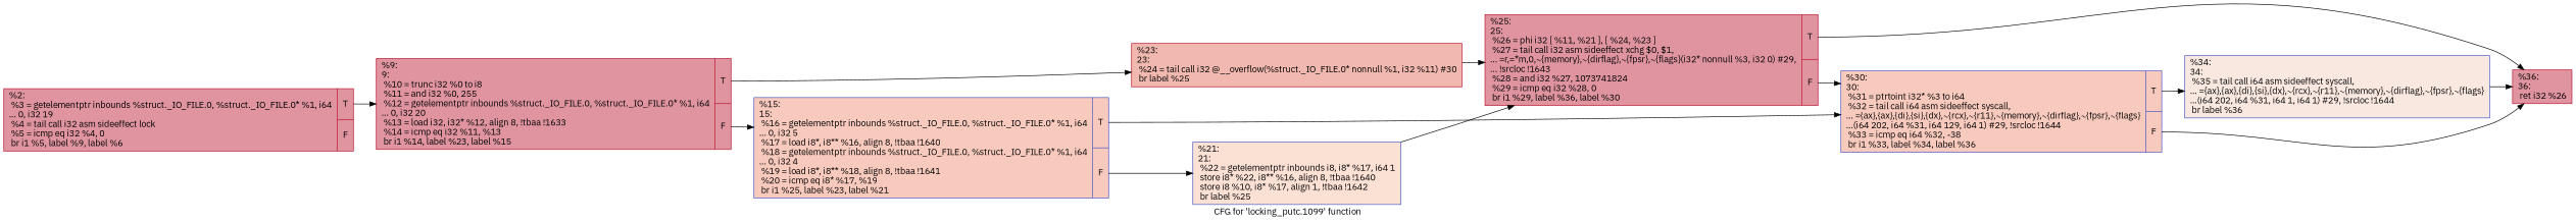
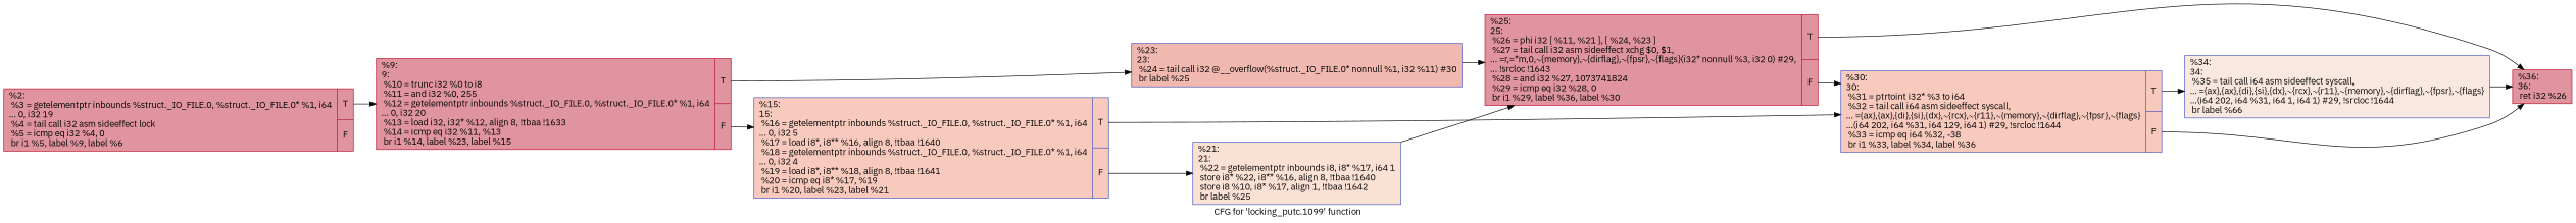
  digraph {
    fontname="IBM Plex Sans"
    label="CFG for 'locking_putc.1099' function"
    rankdir=LR
    node [color="#b70d28ff" fillcolor="#b70d2870" fontname="IBM Plex Sans" shape=record style=filled]
    edge [fontname="IBM Plex Sans" tailport=s0]
    n1 [label="{%2:\l  %3 = getelementptr inbounds %struct._IO_FILE.0, %struct._IO_FILE.0* %1, i64\l... 0, i32 19\l  %4 = tail call i32 asm sideeffect lock \l  %5 = icmp eq i32 %4, 0\l  br i1 %5, label %9, label %6\l|{<s0>T|<s1>F}}"]
    n2 [label="{%9:\l9:                                                \l  %10 = trunc i32 %0 to i8\l  %11 = and i32 %0, 255\l  %12 = getelementptr inbounds %struct._IO_FILE.0, %struct._IO_FILE.0* %1, i64\l... 0, i32 20\l  %13 = load i32, i32* %12, align 8, !tbaa !1633\l  %14 = icmp eq i32 %11, %13\l  br i1 %14, label %23, label %15\l|{<s0>T|<s1>F}}"]
-   n3 [fillcolor="#dc5d4a70" label="{%23:\l23:                                               \l  %24 = tail call i32 @__overflow(%struct._IO_FILE.0* nonnull %1, i32 %11) #30\l  br label %25\l}"]
-   n4 [color="#3d50c3ff" fillcolor="#ef886b70" label="{%15:\l15:                                               \l  %16 = getelementptr inbounds %struct._IO_FILE.0, %struct._IO_FILE.0* %1, i64\l... 0, i32 5\l  %17 = load i8*, i8** %16, align 8, !tbaa !1640\l  %18 = getelementptr inbounds %struct._IO_FILE.0, %struct._IO_FILE.0* %1, i64\l... 0, i32 4\l  %19 = load i8*, i8** %18, align 8, !tbaa !1641\l  %20 = icmp eq i8* %17, %19\l  br i1 %25, label %23, label %21\l|{<s0>T|<s1>F}}"]
+   n3 [color="#3d50c3ff" fillcolor="#dc5d4a70" label="{%23:\l23:                                               \l  %24 = tail call i32 @__overflow(%struct._IO_FILE.0* nonnull %1, i32 %11) #30\l  br label %25\l}"]
+   n4 [color="#3d50c3ff" fillcolor="#ef886b70" label="{%15:\l15:                                               \l  %16 = getelementptr inbounds %struct._IO_FILE.0, %struct._IO_FILE.0* %1, i64\l... 0, i32 5\l  %17 = load i8*, i8** %16, align 8, !tbaa !1640\l  %18 = getelementptr inbounds %struct._IO_FILE.0, %struct._IO_FILE.0* %1, i64\l... 0, i32 4\l  %19 = load i8*, i8** %18, align 8, !tbaa !1641\l  %20 = icmp eq i8* %17, %19\l  br i1 %20, label %23, label %21\l|{<s0>T|<s1>F}}"]
    n5 [label="{%25:\l25:                                               \l  %26 = phi i32 [ %11, %21 ], [ %24, %23 ]\l  %27 = tail call i32 asm sideeffect xchg $0, $1,\l... =r,=*m,0,~\{memory\},~\{dirflag\},~\{fpsr\},~\{flags\}(i32* nonnull %3, i32 0) #29,\l... !srcloc !1643\l  %28 = and i32 %27, 1073741824\l  %29 = icmp eq i32 %28, 0\l  br i1 %29, label %36, label %30\l|{<s0>T|<s1>F}}"]
    n6 [color="#3d50c3ff" fillcolor="#f7b99e70" label="{%21:\l21:                                               \l  %22 = getelementptr inbounds i8, i8* %17, i64 1\l  store i8* %22, i8** %16, align 8, !tbaa !1640\l  store i8 %10, i8* %17, align 1, !tbaa !1642\l  br label %25\l}"]
    n7 [color="#3d50c3ff" fillcolor="#ef886b70" label="{%30:\l30:                                               \l  %31 = ptrtoint i32* %3 to i64\l  %32 = tail call i64 asm sideeffect syscall,\l... =\{ax\},\{ax\},\{di\},\{si\},\{dx\},~\{rcx\},~\{r11\},~\{memory\},~\{dirflag\},~\{fpsr\},~\{flags\}\l...(i64 202, i64 %31, i64 129, i64 1) #29, !srcloc !1644\l  %33 = icmp eq i64 %32, -38\l  br i1 %33, label %34, label %36\l|{<s0>T|<s1>F}}"]
    n8 [label="{%36:\l36:                                               \l  ret i32 %26\l}"]
-   n9 [color="#3d50c3ff" fillcolor="#f1ccb870" label="{%34:\l34:                                               \l  %35 = tail call i64 asm sideeffect syscall,\l... =\{ax\},\{ax\},\{di\},\{si\},\{dx\},~\{rcx\},~\{r11\},~\{memory\},~\{dirflag\},~\{fpsr\},~\{flags\}\l...(i64 202, i64 %31, i64 1, i64 1) #29, !srcloc !1644\l  br label %36\l}"]
+   n9 [color="#3d50c3ff" fillcolor="#f1ccb870" label="{%34:\l34:                                               \l  %35 = tail call i64 asm sideeffect syscall,\l... =\{ax\},\{ax\},\{di\},\{si\},\{dx\},~\{rcx\},~\{r11\},~\{memory\},~\{dirflag\},~\{fpsr\},~\{flags\}\l...(i64 202, i64 %31, i64 1, i64 1) #29, !srcloc !1644\l  br label %66\l}"]
    n1 -> n2
    n2 -> n3
    n2 -> n4 [tailport=s1]
    n3 -> n5
    n4 -> n6 [tailport=s1]
    n4 -> n7
    n5 -> n7 [tailport=s1]
    n5 -> n8
    n6 -> n5
    n7 -> n8 [tailport=s1]
    n7 -> n9
    n9 -> n8
  }
